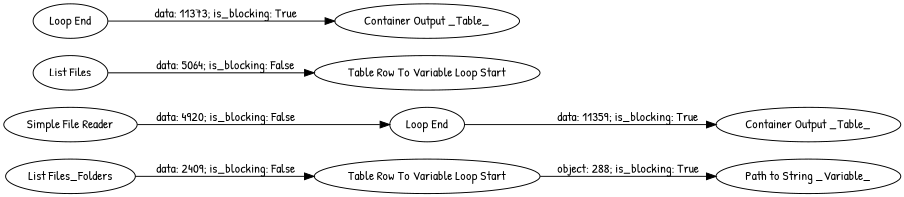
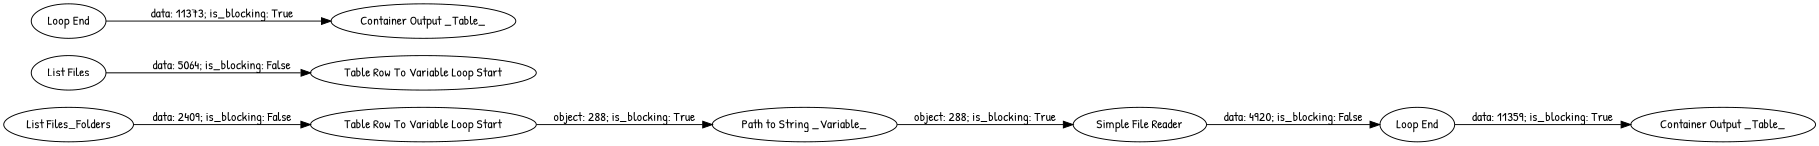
  digraph {
    fontname="Patrick Hand"
    rankdir=LR
    node [fontname="Patrick Hand"]
    edge [fontname="Patrick Hand"]
    n1 [label="Path to String _Variable_"]
    n2 [label="Simple File Reader"]
    n3 [label="Loop End"]
    n4 [label="List Files"]
    n5 [label="Table Row To Variable Loop Start"]
    n6 [label="Container Output _Table_"]
    n7 [label="Container Output _Table_"]
    n8 [label="Table Row To Variable Loop Start"]
    n9 [label="Loop End"]
    n10 [label="List Files_Folders"]
+   n1 -> n2 [label="object: 288; is_blocking: True"]
    n2 -> n3 [label="data: 4920; is_blocking: False"]
    n3 -> n7 [label="data: 11359; is_blocking: True"]
    n4 -> n5 [label="data: 5064; is_blocking: False"]
    n8 -> n1 [label="object: 288; is_blocking: True"]
    n9 -> n6 [label="data: 11373; is_blocking: True"]
    n10 -> n8 [label="data: 2409; is_blocking: False"]
  }
